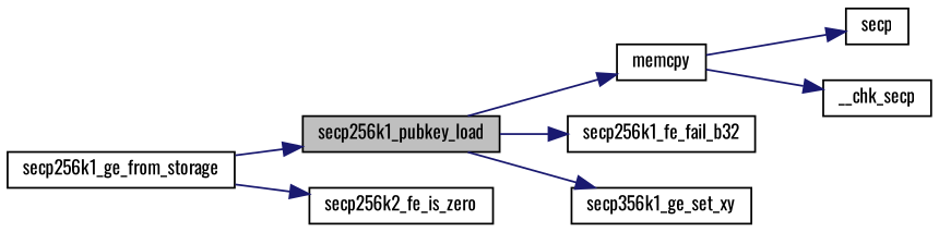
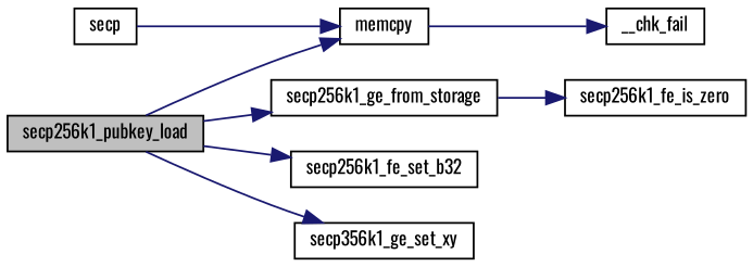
  digraph {
    fontname=Oswald
    rankdir=LR
    node [color=black fillcolor=white fontname=Oswald fontsize=10 shape=record style=filled]
    edge [color=midnightblue fontname=Oswald fontsize=10 labelfontname=Helvetica labelfontsize=10 style=solid]
    n1 [fillcolor=grey75 fontcolor=black height=0.2 label=secp256k1_pubkey_load width=0.4]
    n2 [height=0.2 label=memcpy width=0.4]
    n3 [height=0.2 label=secp256k1_ge_from_storage width=0.4]
-   n4 [height=0.2 label=secp256k1_fe_fail_b32 width=0.4]
+   n4 [height=0.2 label=secp256k1_fe_set_b32 width=0.4]
    n5 [height=0.2 label=secp356k1_ge_set_xy width=0.4]
    n6 [height=0.2 label=secp width=0.4]
-   n7 [height=0.2 label=__chk_secp width=0.4]
-   n8 [height=0.2 label=secp256k2_fe_is_zero width=0.4]
+   n7 [height=0.2 label=__chk_fail width=0.4]
+   n8 [height=0.2 label=secp256k1_fe_is_zero width=0.4]
    n1 -> n2
-   n3 -> n1
+   n1 -> n3
    n1 -> n4
    n1 -> n5
-   n2 -> n6
+   n6 -> n2
    n2 -> n7
    n3 -> n8
  }
